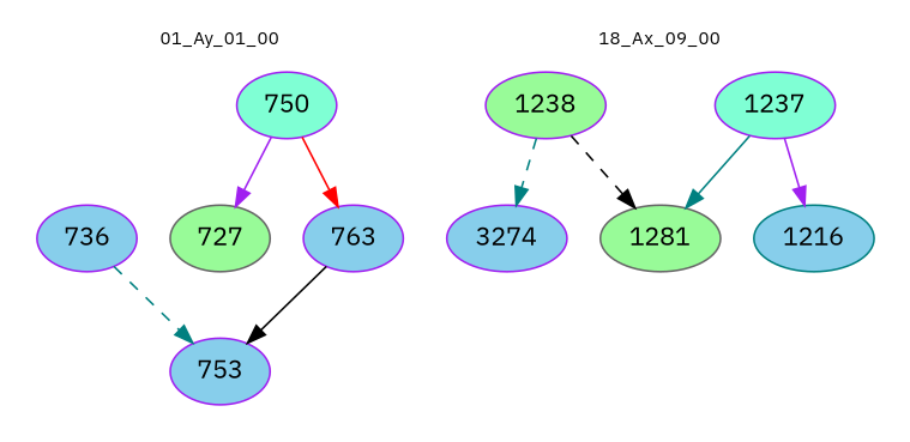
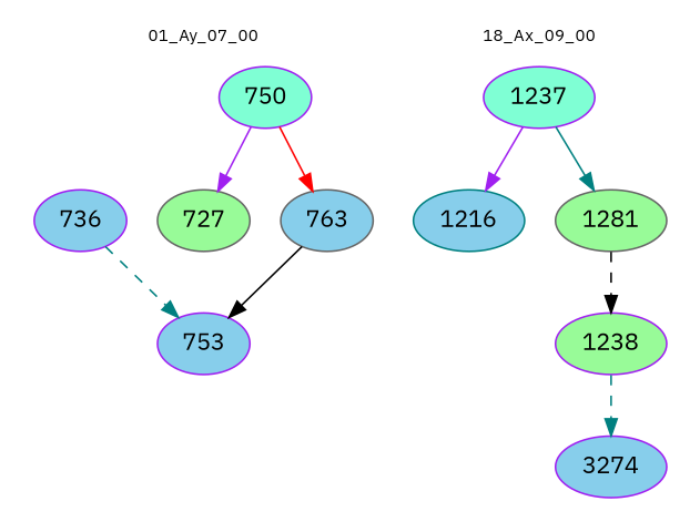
  digraph {
    fontname="IBM Plex Sans"
    node [color=purple fillcolor=skyblue fontname="IBM Plex Sans" style=filled]
    edge [color=teal fontname="IBM Plex Sans" style=solid]
    n1 [fillcolor=aquamarine label=750]
    n2 [color=gray40 fillcolor=palegreen label=727]
-   n3 [label=763]
+   n3 [color=gray40 label=763]
    n4 [label=753]
    n5 [label=736]
    n6 [fillcolor=aquamarine label=1237]
    n7 [color=teal label=1216]
    n8 [color=gray40 fillcolor=palegreen label=1281]
    n9 [fillcolor=palegreen label=1238]
    n10 [label=3274]
    subgraph cluster_1 {
      color=white
      fontsize=10
-     label="01_Ay_01_00"
+     label="01_Ay_07_00"
      n1
      n2
      n3
      n4
      n5
    }
    subgraph cluster_2 {
      color=white
      fontsize=10
      label="18_Ax_09_00"
      n6
      n7
      n8
      n9
      n10
    }
    n1 -> n2 [color=purple]
    n1 -> n3 [color=red]
    n3 -> n4 [color=black]
    n5 -> n4 [style=dashed]
    n6 -> n7 [color=purple]
    n6 -> n8
-   n9 -> n8 [color=black style=dashed]
+   n8 -> n9 [color=black style=dashed]
    n9 -> n10 [style=dashed]
  }
